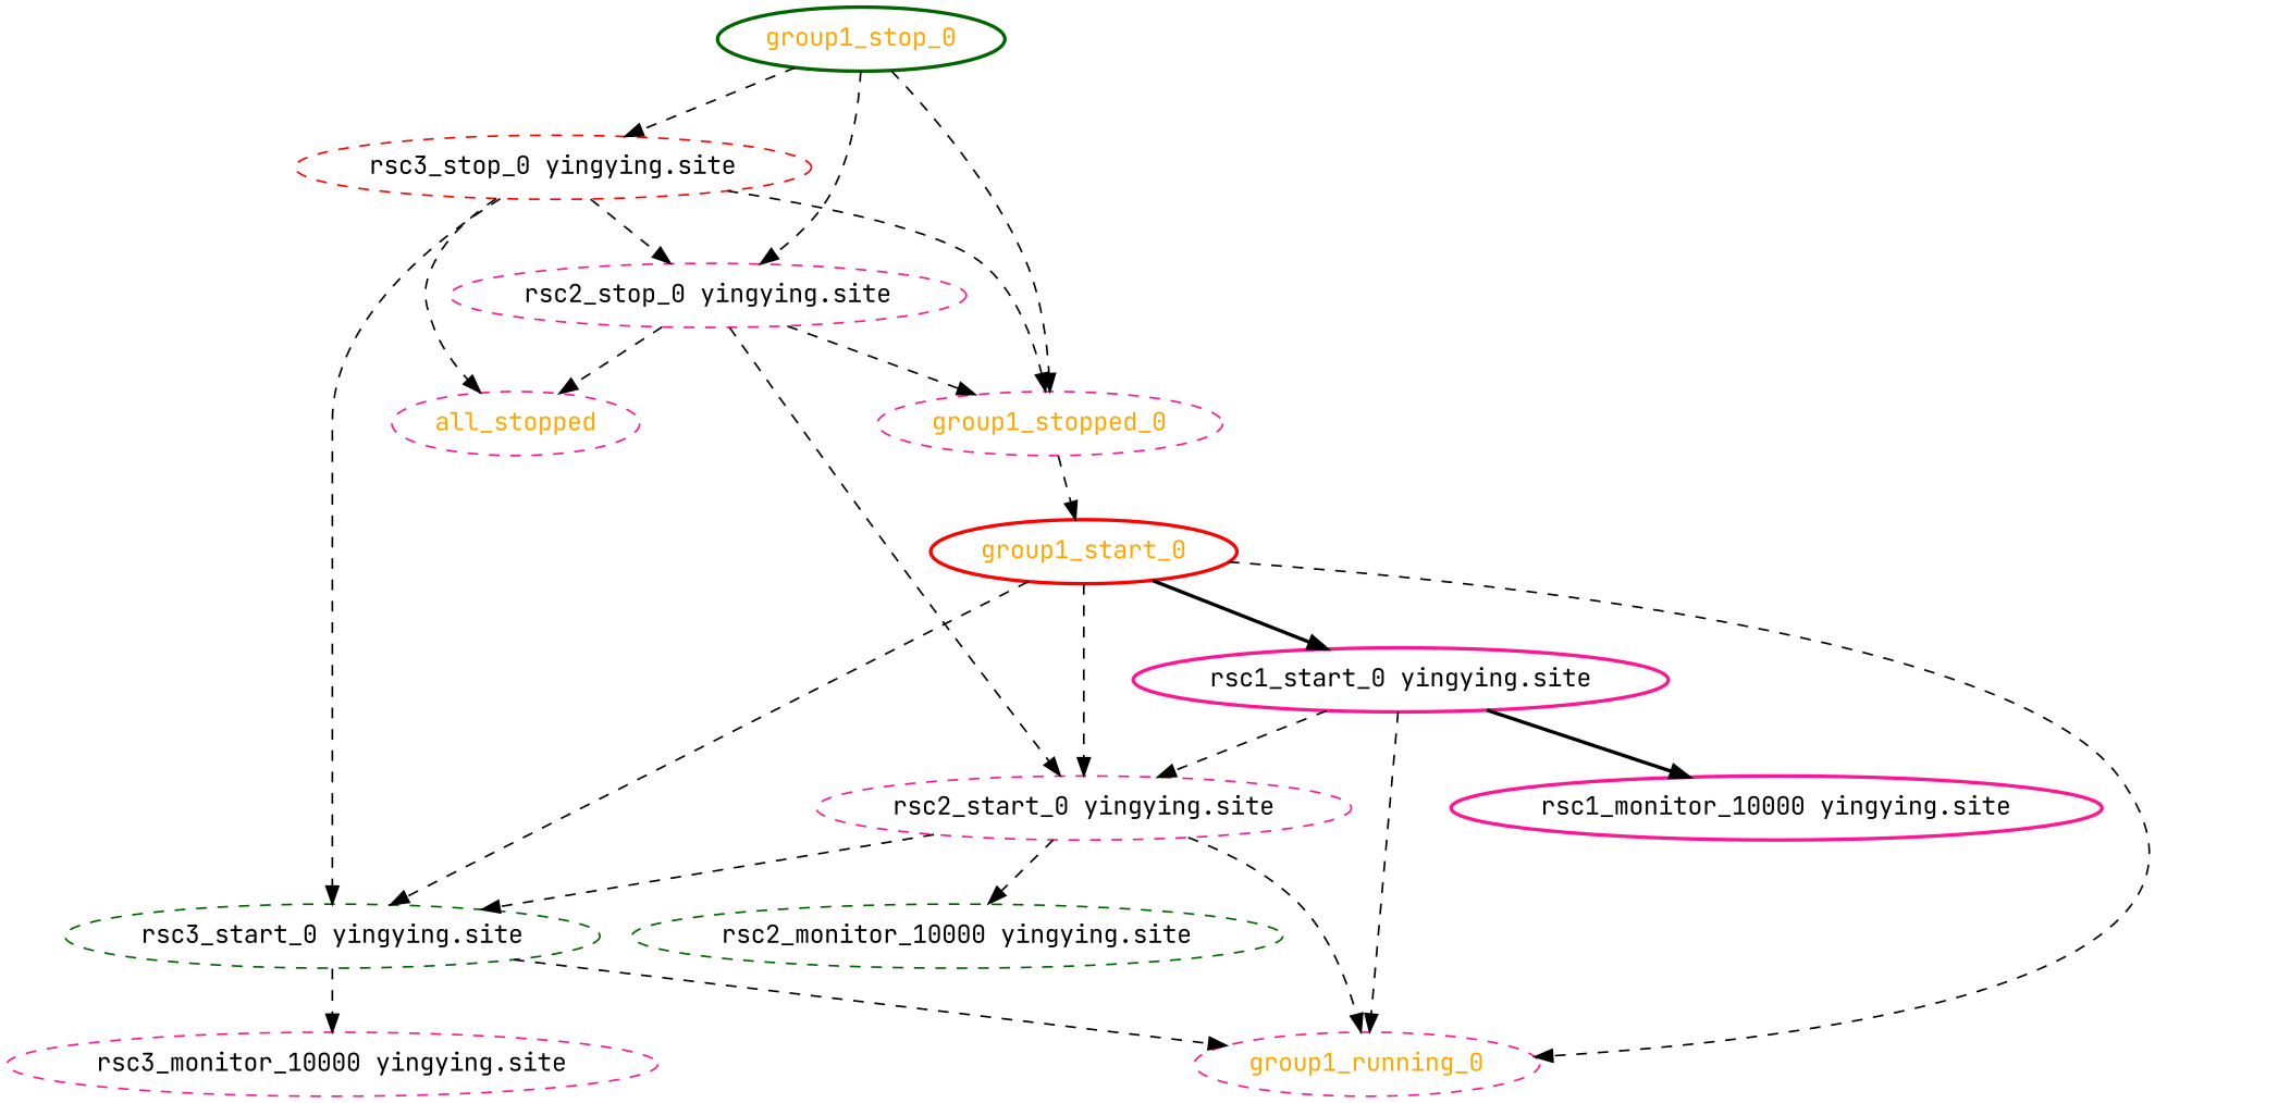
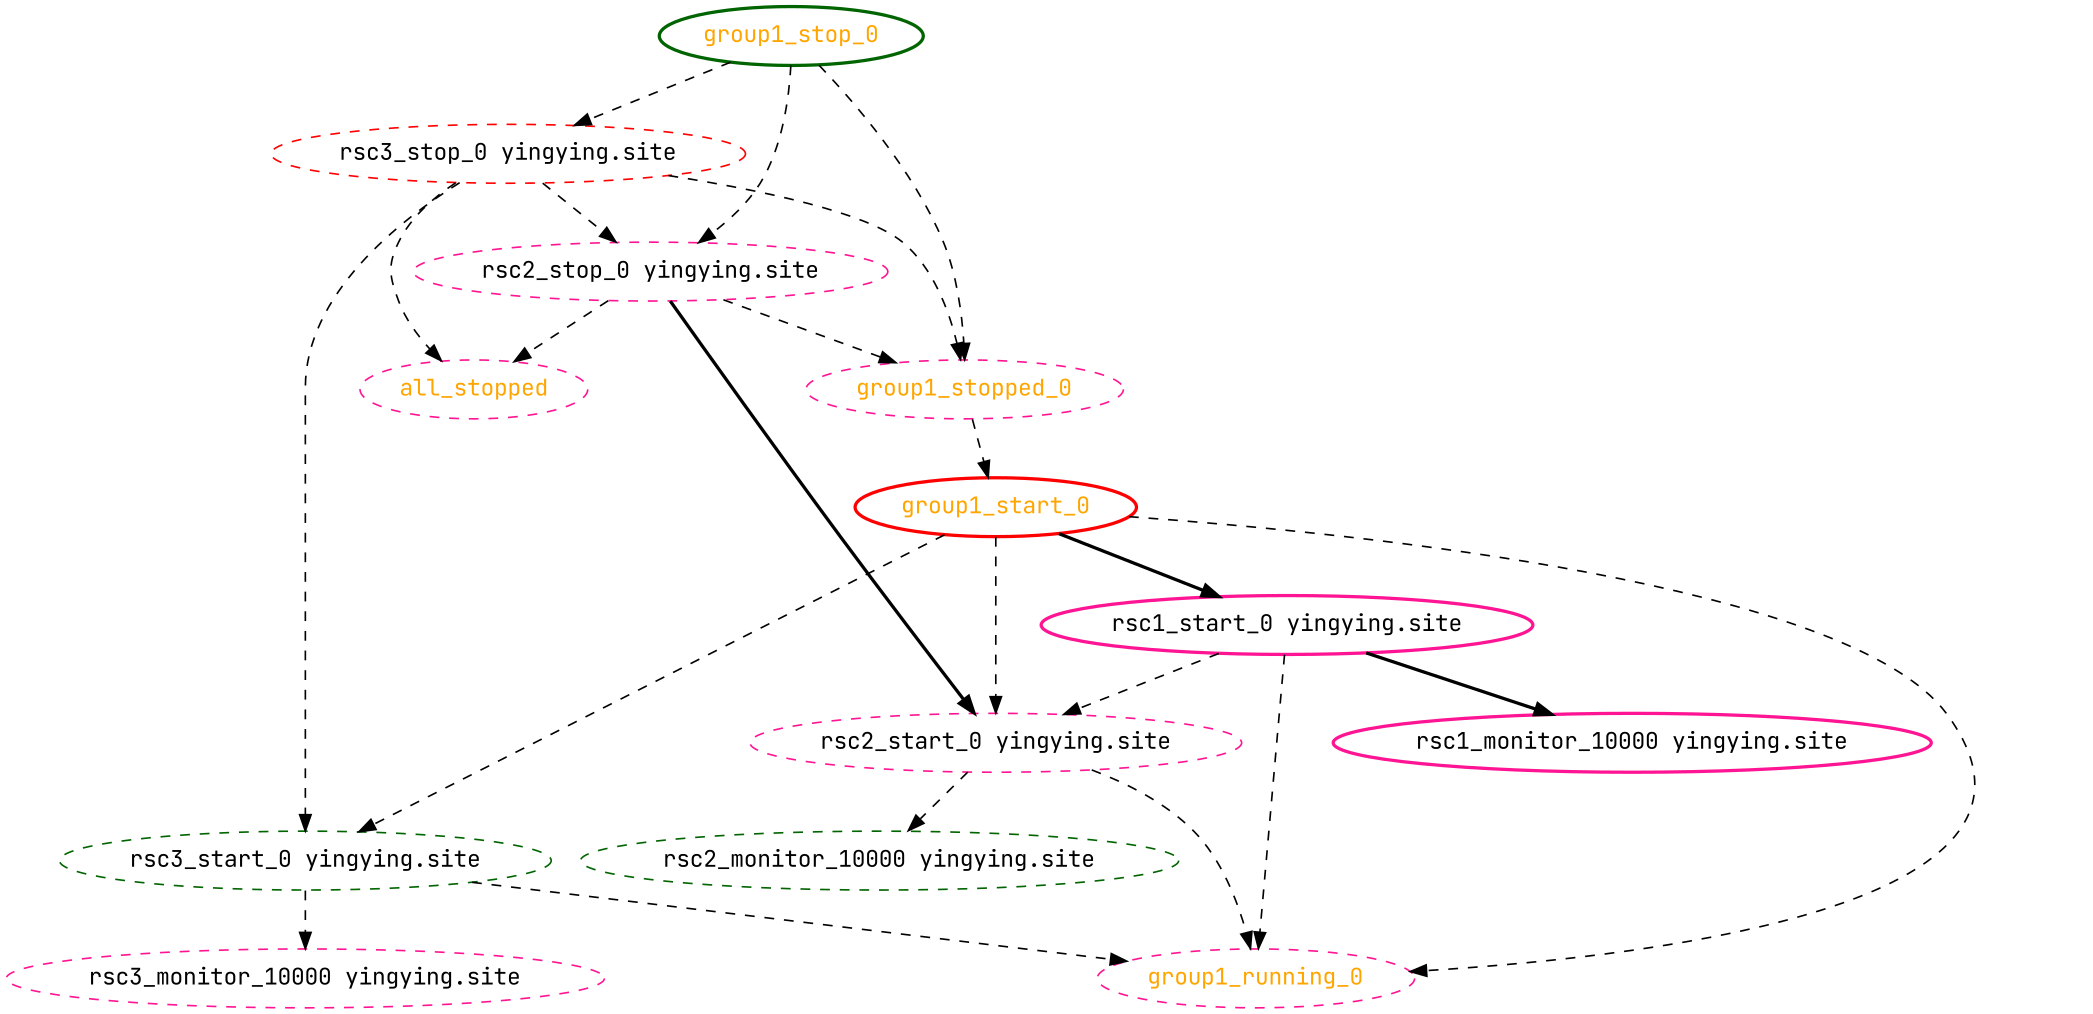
  digraph {
    fontname="JetBrains Mono"
    node [color=deeppink fontcolor=black fontname="JetBrains Mono" style=dashed]
    edge [fontname="JetBrains Mono" style=dashed]
    all_stopped [fontcolor=orange]
    group1_running_0 [fontcolor=orange]
    group1_start_0 [color=red fontcolor=orange style=bold]
    "rsc1_start_0 yingying.site" [style=bold]
    "rsc2_start_0 yingying.site"
    "rsc3_start_0 yingying.site" [color=darkgreen]
    "rsc1_monitor_10000 yingying.site" [style=bold]
    "rsc2_monitor_10000 yingying.site" [color=darkgreen]
    "rsc3_monitor_10000 yingying.site"
    group1_stop_0 [color=darkgreen fontcolor=orange style=bold]
    group1_stopped_0 [fontcolor=orange]
    "rsc2_stop_0 yingying.site"
    "rsc3_stop_0 yingying.site" [color=red]
    group1_start_0 -> group1_running_0
    group1_start_0 -> "rsc1_start_0 yingying.site" [style=bold]
    group1_start_0 -> "rsc2_start_0 yingying.site"
    group1_start_0 -> "rsc3_start_0 yingying.site"
    "rsc1_start_0 yingying.site" -> group1_running_0
    "rsc1_start_0 yingying.site" -> "rsc2_start_0 yingying.site"
    "rsc1_start_0 yingying.site" -> "rsc1_monitor_10000 yingying.site" [style=bold]
    "rsc2_start_0 yingying.site" -> group1_running_0
-   "rsc2_start_0 yingying.site" -> "rsc3_start_0 yingying.site"
    "rsc2_start_0 yingying.site" -> "rsc2_monitor_10000 yingying.site"
    "rsc3_start_0 yingying.site" -> group1_running_0
    "rsc3_start_0 yingying.site" -> "rsc3_monitor_10000 yingying.site"
    group1_stop_0 -> group1_stopped_0
    group1_stop_0 -> "rsc2_stop_0 yingying.site"
    group1_stop_0 -> "rsc3_stop_0 yingying.site"
    group1_stopped_0 -> group1_start_0
    "rsc2_stop_0 yingying.site" -> all_stopped
-   "rsc2_stop_0 yingying.site" -> "rsc2_start_0 yingying.site"
+   "rsc2_stop_0 yingying.site" -> "rsc2_start_0 yingying.site" [style=bold]
    "rsc2_stop_0 yingying.site" -> group1_stopped_0
    "rsc3_stop_0 yingying.site" -> all_stopped
    "rsc3_stop_0 yingying.site" -> "rsc3_start_0 yingying.site"
    "rsc3_stop_0 yingying.site" -> group1_stopped_0
    "rsc3_stop_0 yingying.site" -> "rsc2_stop_0 yingying.site"
  }
